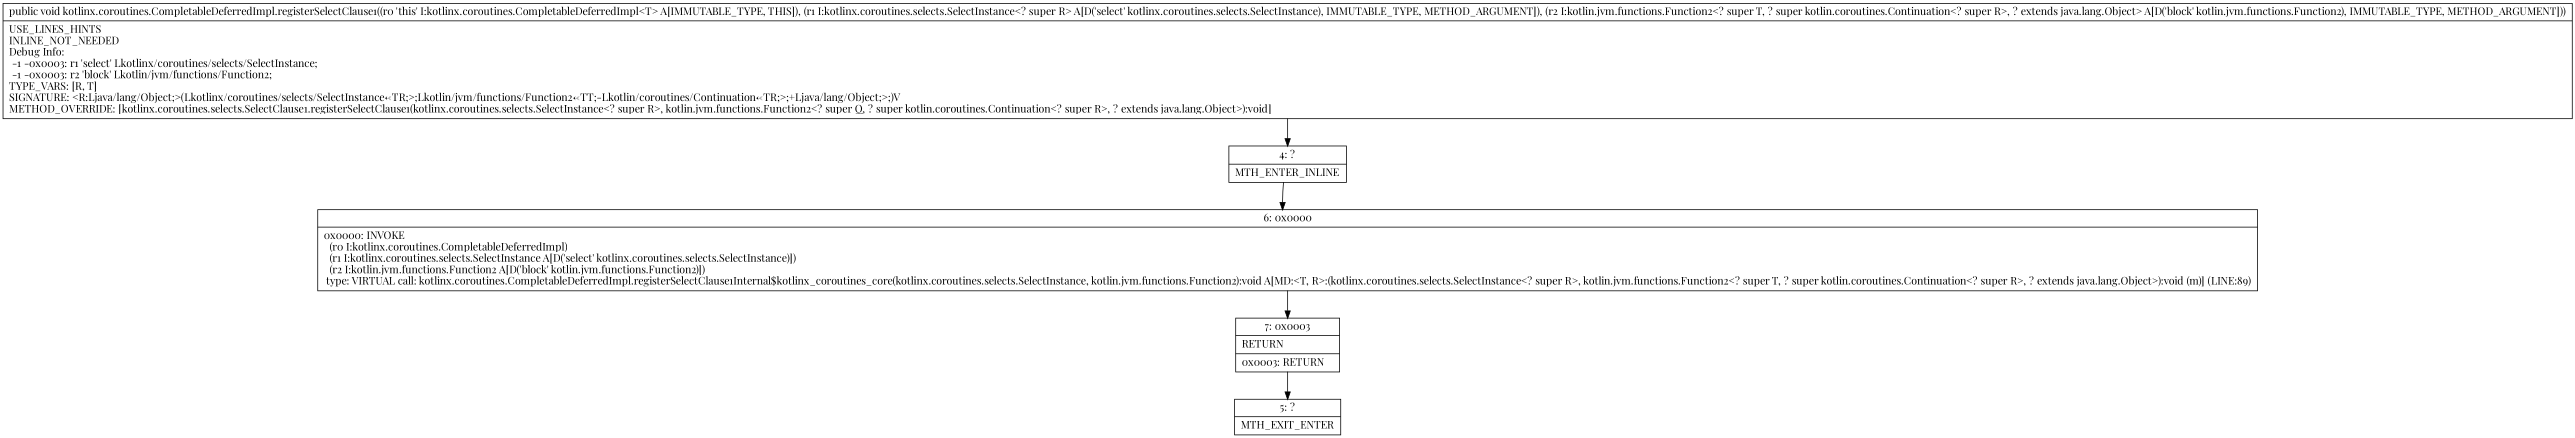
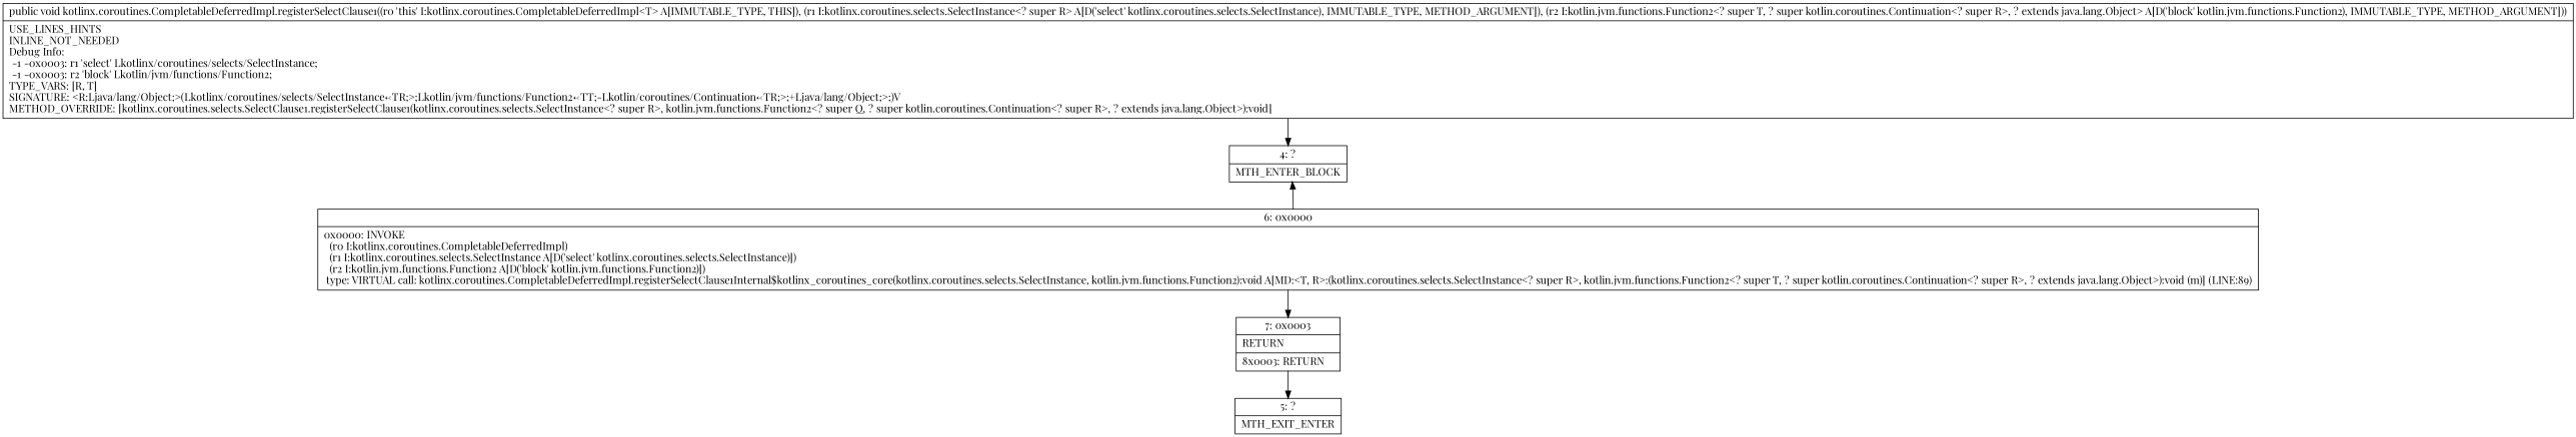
  digraph {
    fontname="Playfair Display"
    node [fontname="Playfair Display" shape=record]
    edge [fontname="Playfair Display"]
-   n1 [label="{4\:\ ?|MTH_ENTER_INLINE\l}"]
+   n1 [label="{4\:\ ?|MTH_ENTER_BLOCK\l}"]
    n2 [label="{6\:\ 0x0000|0x0000: INVOKE  \l  (r0 I:kotlinx.coroutines.CompletableDeferredImpl)\l  (r1 I:kotlinx.coroutines.selects.SelectInstance A[D('select' kotlinx.coroutines.selects.SelectInstance)])\l  (r2 I:kotlin.jvm.functions.Function2 A[D('block' kotlin.jvm.functions.Function2)])\l type: VIRTUAL call: kotlinx.coroutines.CompletableDeferredImpl.registerSelectClause1Internal$kotlinx_coroutines_core(kotlinx.coroutines.selects.SelectInstance, kotlin.jvm.functions.Function2):void A[MD:\<T, R\>:(kotlinx.coroutines.selects.SelectInstance\<? super R\>, kotlin.jvm.functions.Function2\<? super T, ? super kotlin.coroutines.Continuation\<? super R\>, ? extends java.lang.Object\>):void (m)] (LINE:89)\l}"]
-   n3 [label="{7\:\ 0x0003|RETURN\l|0x0003: RETURN   \l}"]
+   n3 [label="{7\:\ 0x0003|RETURN\l|8x0003: RETURN   \l}"]
    n4 [label="{5\:\ ?|MTH_EXIT_ENTER\l}"]
    n5 [label="{public void kotlinx.coroutines.CompletableDeferredImpl.registerSelectClause1((r0 'this' I:kotlinx.coroutines.CompletableDeferredImpl\<T\> A[IMMUTABLE_TYPE, THIS]), (r1 I:kotlinx.coroutines.selects.SelectInstance\<? super R\> A[D('select' kotlinx.coroutines.selects.SelectInstance), IMMUTABLE_TYPE, METHOD_ARGUMENT]), (r2 I:kotlin.jvm.functions.Function2\<? super T, ? super kotlin.coroutines.Continuation\<? super R\>, ? extends java.lang.Object\> A[D('block' kotlin.jvm.functions.Function2), IMMUTABLE_TYPE, METHOD_ARGUMENT]))  | USE_LINES_HINTS\lINLINE_NOT_NEEDED\lDebug Info:\l  \-1 \-0x0003: r1 'select' Lkotlinx\/coroutines\/selects\/SelectInstance;\l  \-1 \-0x0003: r2 'block' Lkotlin\/jvm\/functions\/Function2;\lTYPE_VARS: [R, T]\lSIGNATURE: \<R:Ljava\/lang\/Object;\>(Lkotlinx\/coroutines\/selects\/SelectInstance\<\-TR;\>;Lkotlin\/jvm\/functions\/Function2\<\-TT;\-Lkotlin\/coroutines\/Continuation\<\-TR;\>;+Ljava\/lang\/Object;\>;)V\lMETHOD_OVERRIDE: [kotlinx.coroutines.selects.SelectClause1.registerSelectClause1(kotlinx.coroutines.selects.SelectInstance\<? super R\>, kotlin.jvm.functions.Function2\<? super Q, ? super kotlin.coroutines.Continuation\<? super R\>, ? extends java.lang.Object\>):void]\l}"]
-   n1 -> n2
+   n2 -> n1
    n2 -> n3
    n3 -> n4
    n5 -> n1
  }
